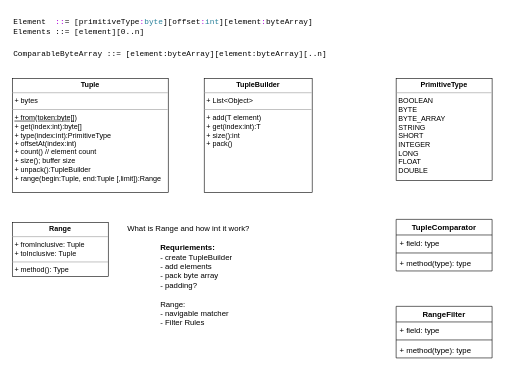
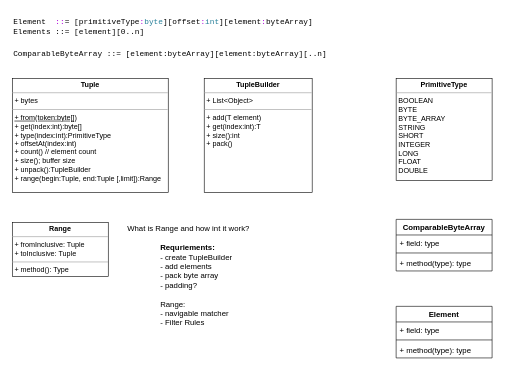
  <mxCell id="0" />
  <mxCell id="1" parent="0" />
  <mxCell id="2" value="&lt;p style=&quot;margin:0px;margin-top:4px;text-align:center;&quot;&gt;&lt;b&gt;Tuple&lt;/b&gt;&lt;/p&gt;&lt;hr size=&quot;1&quot;&gt;&lt;p style=&quot;margin:0px;margin-left:4px;&quot;&gt;+ bytes&lt;/p&gt;&lt;hr size=&quot;1&quot;&gt;&lt;p style=&quot;margin:0px;margin-left:4px;&quot;&gt;&lt;u&gt;+ from(token:byte[])&lt;/u&gt;&lt;/p&gt;&lt;p style=&quot;margin:0px;margin-left:4px;&quot;&gt;+ get(index:int):byte[]&lt;/p&gt;&lt;p style=&quot;margin:0px;margin-left:4px;&quot;&gt;+ type(index:int):PrimitiveType&lt;/p&gt;&lt;p style=&quot;margin:0px;margin-left:4px;&quot;&gt;+ offsetAt(index:int)&lt;/p&gt;&lt;p style=&quot;margin:0px;margin-left:4px;&quot;&gt;+ count() // element count&lt;/p&gt;&lt;p style=&quot;margin:0px;margin-left:4px;&quot;&gt;+ size(); buffer size&lt;/p&gt;&lt;p style=&quot;margin:0px;margin-left:4px;&quot;&gt;+ unpack():TupleBuilder&lt;/p&gt;&lt;p style=&quot;margin:0px;margin-left:4px;&quot;&gt;+ range(begin:Tuple, end:Tuple [&lt;span style=&quot;background-color: initial;&quot;&gt;,limit]):Range&lt;/span&gt;&lt;/p&gt;" style="verticalAlign=top;align=left;overflow=fill;fontSize=12;fontFamily=Helvetica;html=1;" parent="1" vertex="1"><mxGeometry x="20" y="130" width="260" height="190" as="geometry" /></mxCell>
  <mxCell id="3" value="&lt;p style=&quot;margin:0px;margin-top:4px;text-align:center;&quot;&gt;&lt;b&gt;TupleBuilder&lt;/b&gt;&lt;/p&gt;&lt;hr size=&quot;1&quot;&gt;&lt;p style=&quot;margin:0px;margin-left:4px;&quot;&gt;+ List&amp;lt;Object&amp;gt;&lt;/p&gt;&lt;hr size=&quot;1&quot;&gt;&lt;p style=&quot;margin:0px;margin-left:4px;&quot;&gt;&lt;span style=&quot;background-color: initial;&quot;&gt;+ add(T element)&lt;/span&gt;&lt;/p&gt;&lt;p style=&quot;margin:0px;margin-left:4px;&quot;&gt;&lt;span style=&quot;background-color: initial;&quot;&gt;+ get(index:int):T&lt;/span&gt;&lt;/p&gt;&lt;p style=&quot;margin:0px;margin-left:4px;&quot;&gt;&lt;span style=&quot;background-color: initial;&quot;&gt;+ size():int&lt;/span&gt;&lt;/p&gt;&lt;p style=&quot;margin:0px;margin-left:4px;&quot;&gt;&lt;span style=&quot;background-color: initial;&quot;&gt;+ pack()&lt;/span&gt;&lt;br&gt;&lt;/p&gt;" style="verticalAlign=top;align=left;overflow=fill;fontSize=12;fontFamily=Helvetica;html=1;" parent="1" vertex="1"><mxGeometry x="340" y="130" width="180" height="190" as="geometry" /></mxCell>
  <mxCell id="4" value="&lt;p style=&quot;margin:0px;margin-top:4px;text-align:center;&quot;&gt;&lt;b&gt;PrimitiveType&lt;/b&gt;&lt;/p&gt;&lt;hr size=&quot;1&quot;&gt;&lt;p style=&quot;margin: 0px 0px 0px 4px;&quot;&gt;BOOLEAN&lt;/p&gt;&lt;p style=&quot;margin:0px;margin-left:4px;&quot;&gt;BYTE&lt;/p&gt;&lt;p style=&quot;margin:0px;margin-left:4px;&quot;&gt;BYTE_ARRAY&lt;/p&gt;&lt;p style=&quot;margin:0px;margin-left:4px;&quot;&gt;&lt;span style=&quot;background-color: initial;&quot;&gt;STRING&lt;/span&gt;&lt;br&gt;&lt;/p&gt;&lt;p style=&quot;margin:0px;margin-left:4px;&quot;&gt;SHORT&lt;/p&gt;&lt;p style=&quot;margin:0px;margin-left:4px;&quot;&gt;INTEGER&lt;/p&gt;&lt;p style=&quot;margin:0px;margin-left:4px;&quot;&gt;LONG&lt;/p&gt;&lt;p style=&quot;margin:0px;margin-left:4px;&quot;&gt;FLOAT&lt;/p&gt;&lt;p style=&quot;margin:0px;margin-left:4px;&quot;&gt;DOUBLE&lt;/p&gt;" style="verticalAlign=top;align=left;overflow=fill;fontSize=12;fontFamily=Helvetica;html=1;" parent="1" vertex="1"><mxGeometry x="660" y="130" width="160" height="170" as="geometry" /></mxCell>
  <mxCell id="5" value="&lt;div style=&quot;color: rgb(0, 0, 0); background-color: rgb(255, 255, 255); font-family: Menlo, Monaco, &amp;quot;Courier New&amp;quot;, monospace; font-weight: normal; font-size: 13px; line-height: 18px;&quot;&gt;&lt;div style=&quot;font-size: 13px;&quot;&gt;&lt;span style=&quot;color: rgb(0, 0, 0); font-size: 13px;&quot;&gt;Element&amp;nbsp;&amp;nbsp;&lt;/span&gt;&lt;span style=&quot;color: rgb(175, 0, 219); font-size: 13px;&quot;&gt;::&lt;/span&gt;&lt;span style=&quot;color: rgb(0, 0, 0); font-size: 13px;&quot;&gt;=&amp;nbsp;&lt;/span&gt;[primitiveType&lt;span style=&quot;color: rgb(175, 0, 219); font-size: 13px;&quot;&gt;:&lt;/span&gt;&lt;span style=&quot;color: rgb(38, 127, 153); font-size: 13px;&quot;&gt;byte&lt;/span&gt;][offset&lt;span style=&quot;color: rgb(175, 0, 219); font-size: 13px;&quot;&gt;:&lt;/span&gt;&lt;span style=&quot;color: rgb(38, 127, 153); font-size: 13px;&quot;&gt;int&lt;/span&gt;][element&lt;span style=&quot;color: rgb(175, 0, 219); font-size: 13px;&quot;&gt;:&lt;/span&gt;byteArray]&lt;/div&gt;&lt;div style=&quot;font-size: 13px;&quot;&gt;Elements ::= [element][0..n]&lt;/div&gt;&lt;div style=&quot;font-size: 13px;&quot;&gt;&lt;br&gt;&lt;/div&gt;&lt;div style=&quot;font-size: 13px;&quot;&gt;ComparableByteArray ::= [element:byteArray][element:byteArray][..n]&lt;/div&gt;&lt;/div&gt;" style="text;whiteSpace=wrap;html=1;fontSize=13;" parent="1" vertex="1"><mxGeometry x="20" y="20" width="610" height="90" as="geometry" /></mxCell>
  <mxCell id="6" value="&lt;p style=&quot;margin:0px;margin-top:4px;text-align:center;&quot;&gt;&lt;b&gt;Range&lt;/b&gt;&lt;/p&gt;&lt;hr size=&quot;1&quot;&gt;&lt;p style=&quot;margin:0px;margin-left:4px;&quot;&gt;+ fromInclusive: Tuple&lt;/p&gt;&lt;p style=&quot;margin:0px;margin-left:4px;&quot;&gt;+ toInclusive: Tuple&lt;/p&gt;&lt;hr size=&quot;1&quot;&gt;&lt;p style=&quot;margin:0px;margin-left:4px;&quot;&gt;+ method(): Type&lt;/p&gt;" style="verticalAlign=top;align=left;overflow=fill;fontSize=12;fontFamily=Helvetica;html=1;" parent="1" vertex="1"><mxGeometry x="20" y="370" width="160" height="90" as="geometry" /></mxCell>
  <mxCell id="7" value="What is Range and how int it work?" style="text;html=1;align=left;verticalAlign=middle;resizable=0;points=[];autosize=1;strokeColor=none;fillColor=none;fontSize=13;" parent="1" vertex="1"><mxGeometry x="210" y="365" width="250" height="30" as="geometry" /></mxCell>
- <mxCell id="8" value="TupleComparator" style="swimlane;fontStyle=1;align=center;verticalAlign=top;childLayout=stackLayout;horizontal=1;startSize=26;horizontalStack=0;resizeParent=1;resizeParentMax=0;resizeLast=0;collapsible=1;marginBottom=0;fontSize=13;" parent="1" vertex="1"><mxGeometry x="660" y="365" width="160" height="86" as="geometry" /></mxCell>
+ <mxCell id="8" value="ComparableByteArray" style="swimlane;fontStyle=1;align=center;verticalAlign=top;childLayout=stackLayout;horizontal=1;startSize=26;horizontalStack=0;resizeParent=1;resizeParentMax=0;resizeLast=0;collapsible=1;marginBottom=0;fontSize=13;" parent="1" vertex="1"><mxGeometry x="660" y="365" width="160" height="86" as="geometry" /></mxCell>
  <mxCell id="9" value="+ field: type" style="text;strokeColor=none;fillColor=none;align=left;verticalAlign=top;spacingLeft=4;spacingRight=4;overflow=hidden;rotatable=0;points=[[0,0.5],[1,0.5]];portConstraint=eastwest;fontSize=13;" parent="8" vertex="1"><mxGeometry y="26" width="160" height="26" as="geometry" /></mxCell>
  <mxCell id="10" value="" style="line;strokeWidth=1;fillColor=none;align=left;verticalAlign=middle;spacingTop=-1;spacingLeft=3;spacingRight=3;rotatable=0;labelPosition=right;points=[];portConstraint=eastwest;strokeColor=inherit;fontSize=13;" parent="8" vertex="1"><mxGeometry y="52" width="160" height="8" as="geometry" /></mxCell>
  <mxCell id="11" value="+ method(type): type" style="text;strokeColor=none;fillColor=none;align=left;verticalAlign=top;spacingLeft=4;spacingRight=4;overflow=hidden;rotatable=0;points=[[0,0.5],[1,0.5]];portConstraint=eastwest;fontSize=13;" parent="8" vertex="1"><mxGeometry y="60" width="160" height="26" as="geometry" /></mxCell>
  <mxCell id="12" value="&lt;b&gt;Requriements:&lt;br&gt;&lt;/b&gt;- create TupleBuilder&lt;br&gt;- add elements&lt;br&gt;- pack byte array&lt;br&gt;- padding?&lt;br&gt;&lt;br&gt;Range:&lt;br&gt;- navigable matcher&lt;br&gt;- Filter Rules" style="text;html=1;align=left;verticalAlign=middle;resizable=0;points=[];autosize=0;strokeColor=none;fillColor=none;fontSize=13;imageAspect=1;" parent="1" vertex="1"><mxGeometry x="265" y="430" width="140" height="90" as="geometry" /></mxCell>
- <mxCell id="13" value="RangeFilter" style="swimlane;fontStyle=1;align=center;verticalAlign=top;childLayout=stackLayout;horizontal=1;startSize=26;horizontalStack=0;resizeParent=1;resizeParentMax=0;resizeLast=0;collapsible=1;marginBottom=0;fontSize=13;" parent="1" vertex="1"><mxGeometry x="660" y="510" width="160" height="86" as="geometry" /></mxCell>
+ <mxCell id="13" value="Element" style="swimlane;fontStyle=1;align=center;verticalAlign=top;childLayout=stackLayout;horizontal=1;startSize=26;horizontalStack=0;resizeParent=1;resizeParentMax=0;resizeLast=0;collapsible=1;marginBottom=0;fontSize=13;" parent="1" vertex="1"><mxGeometry x="660" y="510" width="160" height="86" as="geometry" /></mxCell>
  <mxCell id="14" value="+ field: type" style="text;strokeColor=none;fillColor=none;align=left;verticalAlign=top;spacingLeft=4;spacingRight=4;overflow=hidden;rotatable=0;points=[[0,0.5],[1,0.5]];portConstraint=eastwest;fontSize=13;" parent="13" vertex="1"><mxGeometry y="26" width="160" height="26" as="geometry" /></mxCell>
  <mxCell id="15" value="" style="line;strokeWidth=1;fillColor=none;align=left;verticalAlign=middle;spacingTop=-1;spacingLeft=3;spacingRight=3;rotatable=0;labelPosition=right;points=[];portConstraint=eastwest;strokeColor=inherit;fontSize=13;" parent="13" vertex="1"><mxGeometry y="52" width="160" height="8" as="geometry" /></mxCell>
  <mxCell id="16" value="+ method(type): type" style="text;strokeColor=none;fillColor=none;align=left;verticalAlign=top;spacingLeft=4;spacingRight=4;overflow=hidden;rotatable=0;points=[[0,0.5],[1,0.5]];portConstraint=eastwest;fontSize=13;" parent="13" vertex="1"><mxGeometry y="60" width="160" height="26" as="geometry" /></mxCell>
